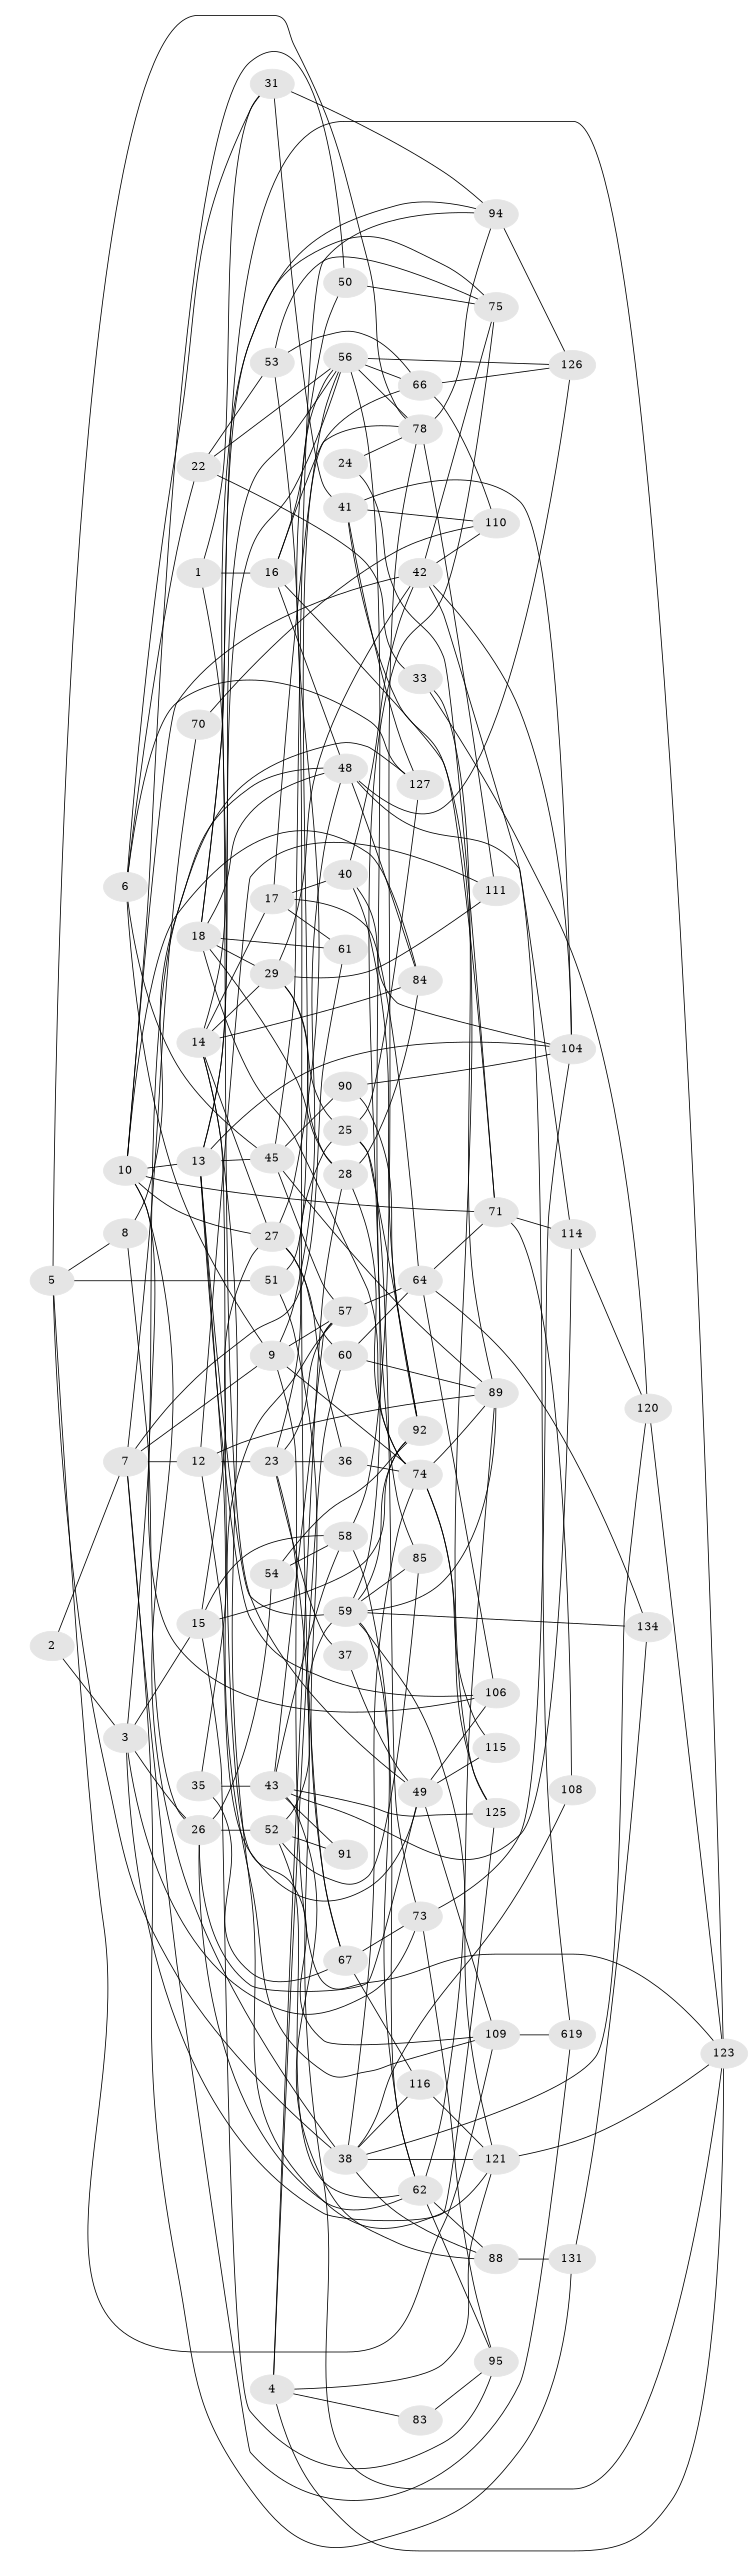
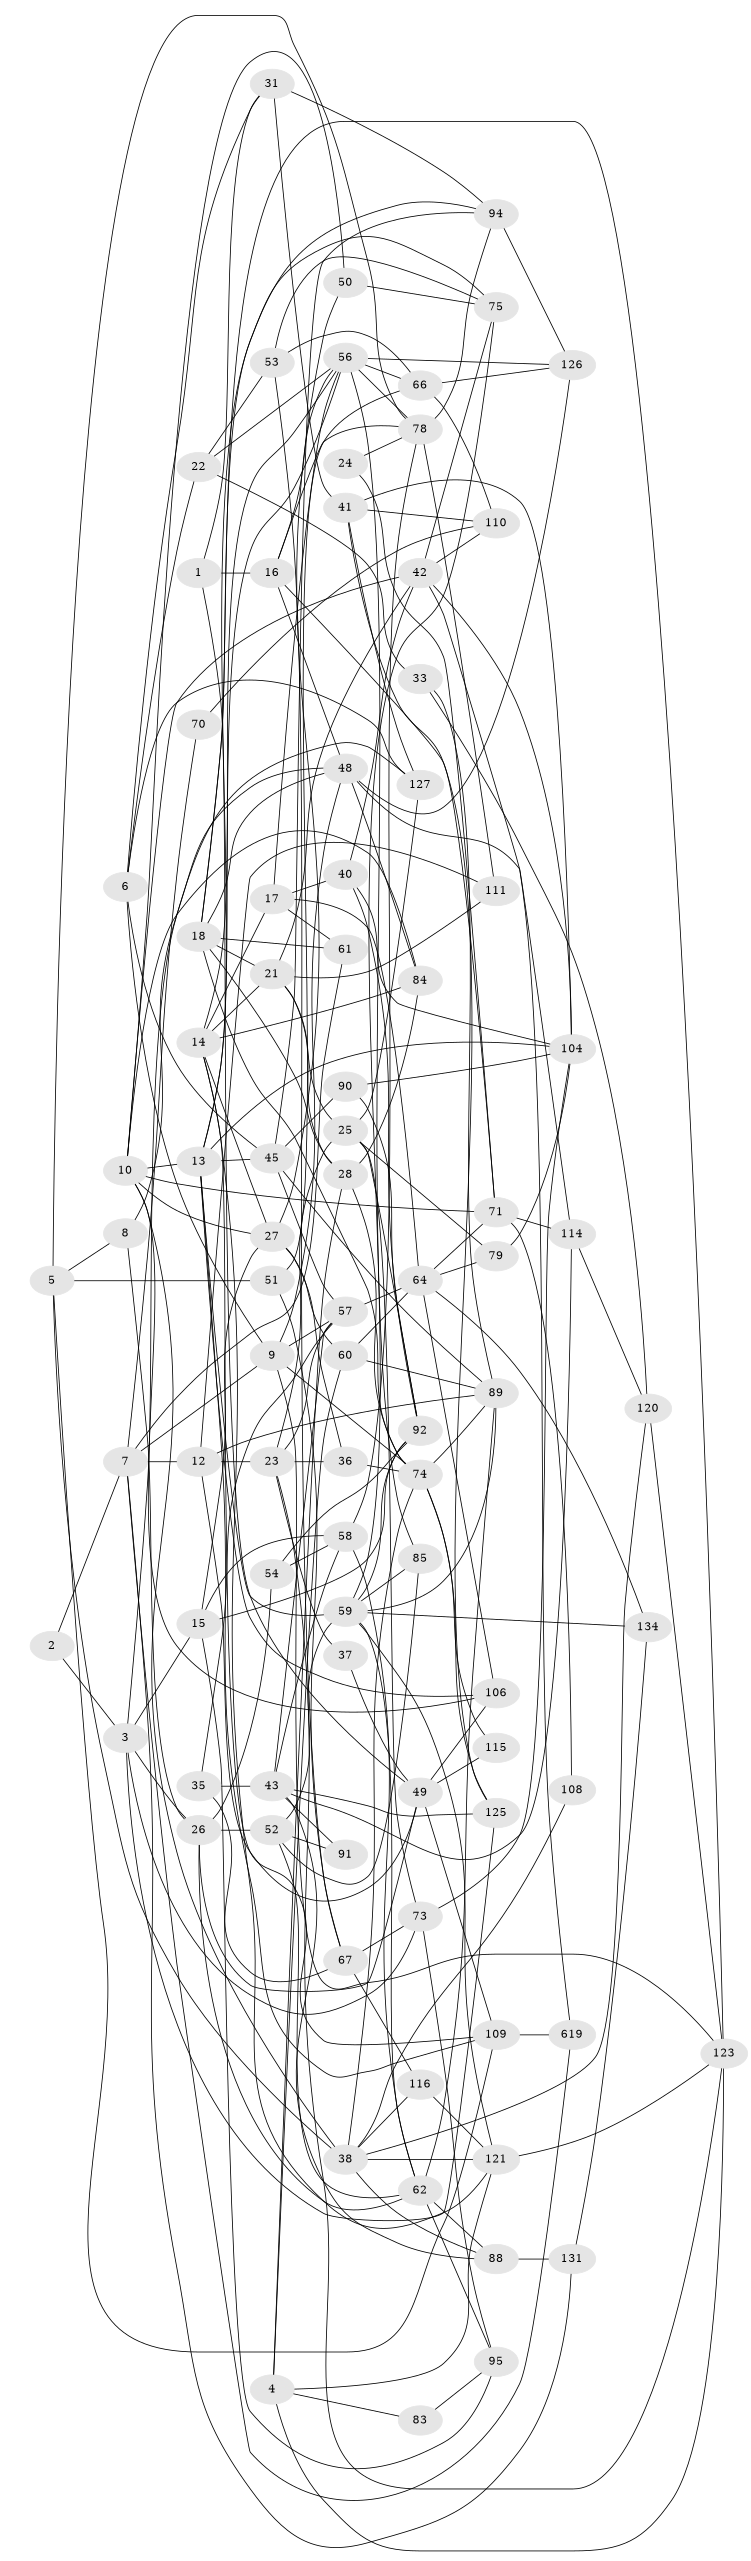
  graph {
    rankdir=LR
    node [color=gray90 style=filled]
    1
    16
    31
    49 [super="+128"]
    78 [super="+118"]
    48 [super="+117"]
    71 [super="+86"]
    56 [super="+68"]
    94 [super="+97"]
    41 [super="+105"]
    109 [super="+112"]
    106 [super="+107"]
    115
    3 [super="+55"]
    15
    26 [super="+98"]
    73
    125
    127
    2
    7 [super="+39"]
    9 [super="+122"]
    12 [super="+19"]
    61
    70
    n26 [label=619]
    131
    27 [super="+29"]
    58 [super="+69"]
    92 [super="+130"]
    95 [super="+136"]
    52 [super="+102"]
    54 [super="+129"]
    62 [super="+63"]
    104 [super="+137"]
    4 [super="+20"]
    28 [super="+30"]
    60
    83
    121 [super="+132"]
    123 [super="+133"]
    74 [super="+99"]
    84
    89 [super="+101"]
    64 [super="+100"]
    5 [super="+103"]
    8 [super="+93"]
    38 [super="+81"]
    51
    120
    88
    108
    116
    67 [super="+113"]
    66 [super="+87"]
    111
    6 [super="+124"]
    22 [super="+32"]
    45 [super="+65"]
    57 [super="+82"]
    33
    53
    90
    23 [super="+72"]
    110
    134
    114
    126
    10 [super="+11"]
    13 [super="+44"]
    42 [super="+80"]
    50
    59 [super="+77"]
    36
    75
    25 [super="+47"]
    37
    85
    14 [super="+135"]
    17
-   21 [super="+96" label=29]
+   21 [super="+96"]
    40 [super="+46"]
    91
+   79
    18 [super="+34"]
    24
    43 [super="+76"]
    35
    1 -- 16
    1 -- 31
    1 -- 49
    16 -- 78
    16 -- 48
    16 -- 71
    16 -- 56
    31 -- 94
    31 -- 41
    49 -- 109
    49 -- 106
    49 -- 115
    78 -- 94
    78 -- 111
    48 -- 84
    48 -- 114
    48 -- 126
    71 -- 108
    71 -- 114
    56 -- 78
    56 -- 66
    56 -- 126
    56 -- 85
    94 -- 126
    41 -- 125
    41 -- 127
    41 -- 104
    41 -- 110
    109 -- n26
    3 -- 15
    3 -- 26
    3 -- 73
    3 -- 125
    3 -- 127
    15 -- 27
    15 -- 58 [weight=2]
    15 -- 92
    15 -- 95
    26 -- 49
    26 -- 52
    26 -- 54
    26 -- 62
    73 -- 95
    73 -- 104
    2 -- 3
    2 -- 7
    7 -- 9
    7 -- 12
    7 -- 61
    7 -- 70
    7 -- n26
    7 -- 131
    9 -- 48
    9 -- 123
    9 -- 74
    9 -- 57
    12 -- 49 [weight=2]
    12 -- 89
    12 -- 111
    12 -- 23
    70 -- 110
    131 -- 134
    27 -- 60
    27 -- 50
    27 -- 36
    58 -- 78
    58 -- 62
    52 -- 62
    52 -- 59
    52 -- 85
    52 -- 91
    54 -- 58
    54 -- 92
    62 -- 95
    62 -- 89
    62 -- 88
    4 -- 28
    4 -- 60
    4 -- 83
    4 -- 121
    4 -- 123
    28 -- 74
    28 -- 84
    60 -- 89
    60 -- 64
    83 -- 95
    121 -- 123
    74 -- 115
    74 -- 125
    74 -- 89
    64 -- 71
    64 -- 106
    64 -- 134
+   64 -- 79
    5 -- 78
    5 -- 109
    5 -- 8
    5 -- 38
    5 -- 51
    8 -- 48 [weight=2]
    8 -- 26
    38 -- 121
    38 -- 74
    38 -- 120
    38 -- 88
    38 -- 108
    38 -- 116
    51 -- 67
    51 -- 66
    120 -- 123
    88 -- 131
    116 -- 121
    67 -- 73
    67 -- 116
    66 -- 110
    66 -- 126
    6 -- 31
    6 -- 127
    6 -- 9 [weight=2]
    6 -- 22
    6 -- 45
    22 -- 56
    22 -- 33
    22 -- 53
    45 -- 94
    45 -- 89
    45 -- 57
    45 -- 90
    57 -- 64
    33 -- 89
    33 -- 120
    53 -- 67
    53 -- 66
    53 -- 75
    90 -- 92
    90 -- 104
    23 -- 123
    23 -- 57
    23 -- 36
    23 -- 25
    23 -- 37
    114 -- 120
    10 -- 71
    10 -- 106
    10 -- 27
    10 -- 84
    10 -- 38
    10 -- 13
    10 -- 42
    10 -- 50
    13 -- 56
    13 -- 94
    13 -- 109
    13 -- 106 [weight=2]
    13 -- 104
    13 -- 45
    13 -- 59
    42 -- n26
    42 -- 104
    42 -- 110
    42 -- 75
    50 -- 75
    59 -- 92
    59 -- 62
    59 -- 121
    59 -- 89
    59 -- 134
    59 -- 75
    59 -- 85
    36 -- 74
    25 -- 73
    25 -- 127
    25 -- 92
+   25 -- 79
    37 -- 49
    14 -- 56
    14 -- 109
    14 -- 27
    14 -- 121
    14 -- 84
    14 -- 17
    14 -- 21
    17 -- 56
    17 -- 61
    17 -- 64
    17 -- 40
    21 -- 28
    21 -- 111
    21 -- 42
    21 -- 25
    40 -- 92
    40 -- 104
    40 -- 42
+   79 -- 104
    18 -- 48
    18 -- 61
    18 -- 28
    18 -- 123
    18 -- 74
    18 -- 75
    18 -- 21
    24 -- 78
    24 -- 71
    43 -- 125
    43 -- 58
    43 -- 88
    43 -- 57 [weight=2]
    43 -- 114
    43 -- 91
    35 -- 67
    35 -- 57
    35 -- 43
  }
